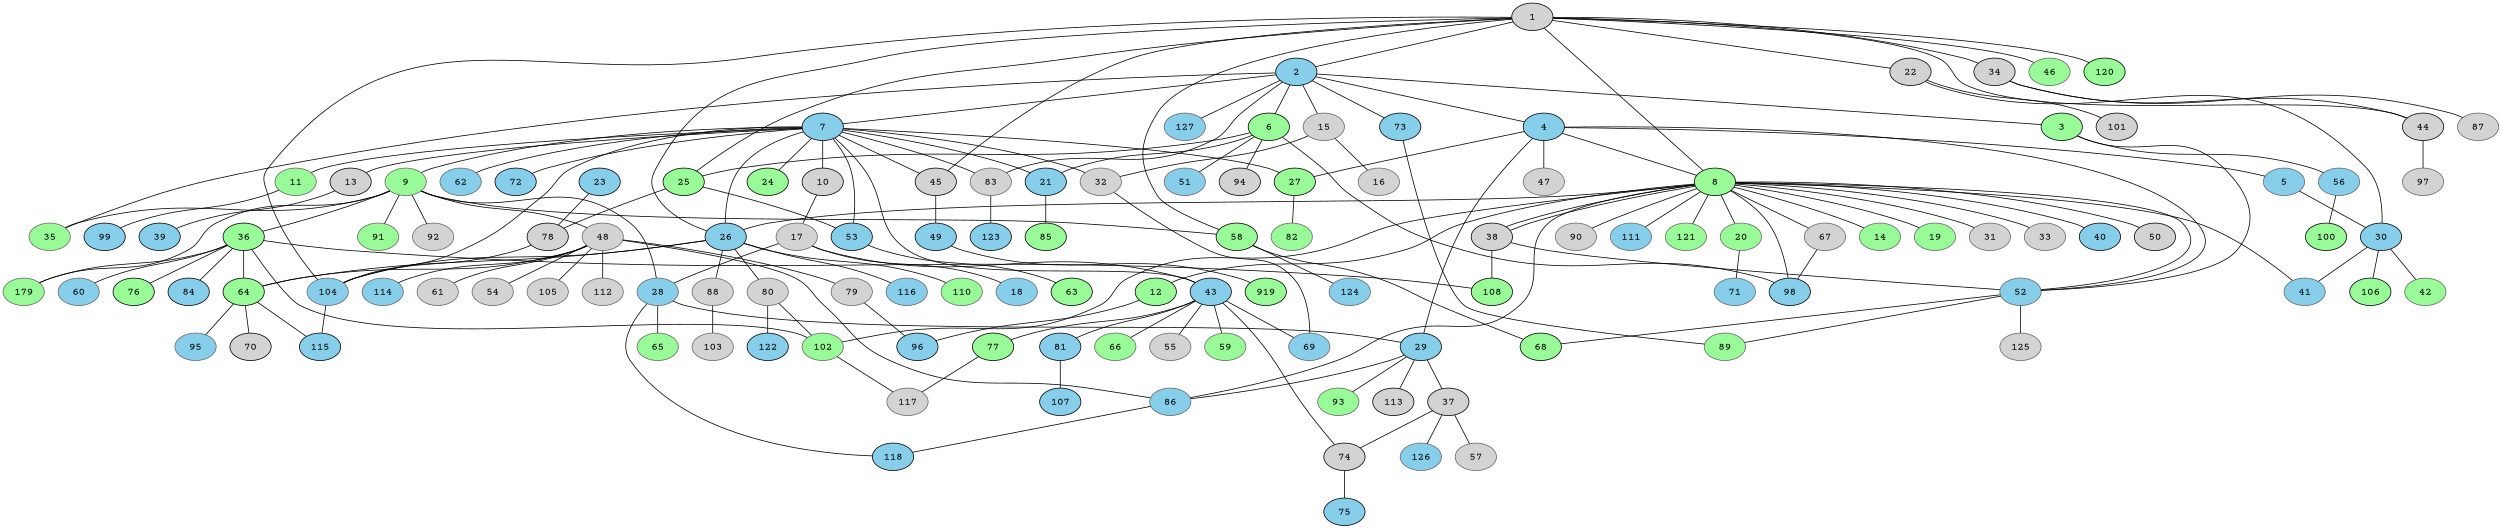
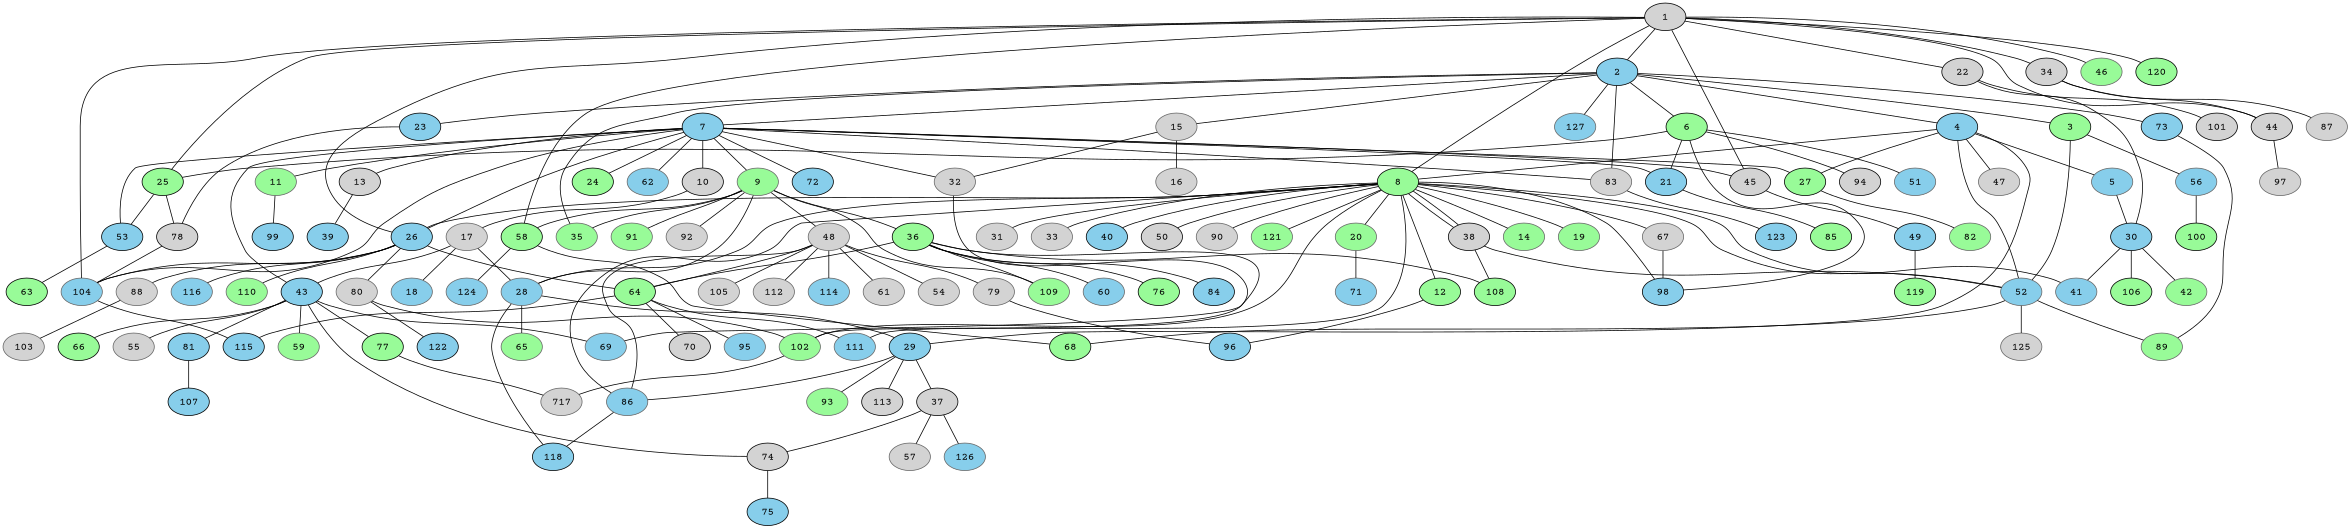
  graph {
    fontname="Courier Prime"
    node [color=gray40 fillcolor=skyblue fontname="Courier Prime" style=filled]
    edge [fontname="Courier Prime"]
    1 [color=black fillcolor=lightgrey]
    2 [color=black]
    8 [color=black fillcolor=palegreen]
    22 [color=black fillcolor=lightgrey]
    25 [color=black fillcolor=palegreen]
    26 [color=black]
    34 [color=black fillcolor=lightgrey]
    44 [color=black fillcolor=lightgrey]
    45 [color=black fillcolor=lightgrey]
    46 [fillcolor=palegreen]
    58 [color=black fillcolor=palegreen]
    104
    120 [color=black fillcolor=palegreen]
    3 [color=black fillcolor=palegreen]
    4 [color=black]
    6 [color=black fillcolor=palegreen]
    7 [color=black]
    15 [fillcolor=lightgrey]
    23 [color=black]
    35 [fillcolor=palegreen]
    73 [color=black]
    83 [fillcolor=lightgrey]
    127
    52
    98 [color=black]
    12 [color=black fillcolor=palegreen]
    14 [fillcolor=palegreen]
    19 [fillcolor=palegreen]
    20 [fillcolor=palegreen]
    28
    31 [fillcolor=lightgrey]
    33 [fillcolor=lightgrey]
    38 [color=black fillcolor=lightgrey]
    40 [color=black]
    41
    50 [color=black fillcolor=lightgrey]
    67 [fillcolor=lightgrey]
    86
    90 [fillcolor=lightgrey]
    102 [fillcolor=palegreen]
    111
    121 [fillcolor=palegreen]
    30 [color=black]
    101 [color=black fillcolor=lightgrey]
    53 [color=black]
    78 [color=black fillcolor=lightgrey]
    64 [color=black fillcolor=palegreen]
    80 [fillcolor=lightgrey]
    88 [fillcolor=lightgrey]
    110 [fillcolor=palegreen]
    116
    87 [fillcolor=lightgrey]
    97 [fillcolor=lightgrey]
    49 [color=black]
    68 [color=black fillcolor=palegreen]
    124
    115 [color=black]
    56
    5
    27 [color=black fillcolor=palegreen]
    29 [color=black]
    47 [fillcolor=lightgrey]
    21 [color=black]
    51
    94 [color=black fillcolor=lightgrey]
    9 [fillcolor=palegreen]
    10 [color=black fillcolor=lightgrey]
    11 [fillcolor=palegreen]
    13 [color=black fillcolor=lightgrey]
    24 [color=black fillcolor=palegreen]
    32 [fillcolor=lightgrey]
    43 [color=black]
    62
    72 [color=black]
    16 [fillcolor=lightgrey]
    89 [fillcolor=palegreen]
    123 [color=black]
    125 [fillcolor=lightgrey]
    100 [color=black fillcolor=palegreen]
    82 [fillcolor=palegreen]
    37 [color=black fillcolor=lightgrey]
    93 [fillcolor=palegreen]
    113 [color=black fillcolor=lightgrey]
    42 [fillcolor=palegreen]
    106 [color=black fillcolor=palegreen]
    85 [color=black fillcolor=palegreen]
    36 [color=black fillcolor=palegreen]
    48 [fillcolor=lightgrey]
    91 [fillcolor=palegreen]
    92 [fillcolor=lightgrey]
-   109 [fillcolor=palegreen label=179]
+   109 [fillcolor=palegreen]
    17 [fillcolor=lightgrey]
    99 [color=black]
    39 [color=black]
    69
    74 [color=black fillcolor=lightgrey]
    55 [fillcolor=lightgrey]
    59 [fillcolor=palegreen]
-   66 [fillcolor=palegreen]
+   66 [color=black fillcolor=palegreen]
    77 [color=black fillcolor=palegreen]
    81 [color=black]
    63 [color=black fillcolor=palegreen]
    96 [color=black]
    71
    65 [fillcolor=palegreen]
    118 [color=black]
    108 [color=black fillcolor=palegreen]
-   117 [fillcolor=lightgrey]
+   117 [fillcolor=lightgrey label=717]
    60
    76 [color=black fillcolor=palegreen]
    84 [color=black]
    54 [fillcolor=lightgrey]
    61 [fillcolor=lightgrey]
    79 [fillcolor=lightgrey]
    105 [fillcolor=lightgrey]
    112 [fillcolor=lightgrey]
    114
    18
    70 [color=black fillcolor=lightgrey]
    95
    122 [color=black]
    103 [fillcolor=lightgrey]
    57 [fillcolor=lightgrey]
    126
    75 [color=black]
    107 [color=black]
-   119 [color=black fillcolor=palegreen label=919]
+   119 [color=black fillcolor=palegreen]
    1 -- 2
    1 -- 8
    1 -- 22
    1 -- 25
    1 -- 26
    1 -- 34
    1 -- 44
    1 -- 45
    1 -- 46
    1 -- 58
    1 -- 104
    1 -- 120
    2 -- 3
    2 -- 4
    2 -- 6
    2 -- 7
    2 -- 15
+   2 -- 23
    2 -- 35
    2 -- 73
    2 -- 83
    2 -- 127
    8 -- 26
    8 -- 52
    8 -- 98
    8 -- 12
    8 -- 14
    8 -- 19
    8 -- 20
+   8 -- 28
    8 -- 31
    8 -- 33
    8 -- 38
    8 -- 38
    8 -- 40
    8 -- 41
    8 -- 50
    8 -- 67
    8 -- 86
    8 -- 90
    8 -- 102
    8 -- 111
    8 -- 121
    22 -- 30
    22 -- 101
    25 -- 53
    25 -- 78
    26 -- 104
    26 -- 64
    26 -- 80
    26 -- 88
    26 -- 110
    26 -- 116
    34 -- 44
    34 -- 87
    44 -- 97
    45 -- 49
    58 -- 68
    58 -- 124
    104 -- 115
    3 -- 52
    3 -- 56
    4 -- 8
    4 -- 52
    4 -- 5
    4 -- 27
    4 -- 29
    4 -- 47
    6 -- 25
    6 -- 98
    6 -- 21
    6 -- 51
    6 -- 94
    7 -- 26
    7 -- 45
    7 -- 104
    7 -- 83
    7 -- 53
    7 -- 27
    7 -- 21
    7 -- 9
    7 -- 10
    7 -- 11
    7 -- 13
    7 -- 24
    7 -- 32
    7 -- 43
    7 -- 62
    7 -- 72
    15 -- 32
    15 -- 16
    23 -- 78
    73 -- 89
    83 -- 123
    52 -- 68
    52 -- 89
    52 -- 125
    12 -- 96
    20 -- 71
    28 -- 29
    28 -- 65
    28 -- 118
    38 -- 52
    38 -- 108
    67 -- 98
    86 -- 118
    102 -- 117
    30 -- 41
    30 -- 42
    30 -- 106
    53 -- 63
    78 -- 104
+   64 -- 111
    64 -- 115
    64 -- 70
    64 -- 95
    80 -- 102
    80 -- 122
    88 -- 103
    49 -- 119
    56 -- 100
    5 -- 30
    27 -- 82
    29 -- 86
    29 -- 37
    29 -- 93
    29 -- 113
    21 -- 85
    9 -- 58
    9 -- 35
    9 -- 28
    9 -- 36
    9 -- 48
    9 -- 91
    9 -- 92
    9 -- 109
    10 -- 17
    11 -- 99
    13 -- 39
    32 -- 69
    43 -- 69
    43 -- 74
    43 -- 55
    43 -- 59
    43 -- 66
    43 -- 77
    43 -- 81
    37 -- 74
    37 -- 57
    37 -- 126
    36 -- 102
    36 -- 64
    36 -- 109
    36 -- 108
    36 -- 60
    36 -- 76
    36 -- 84
    48 -- 86
    48 -- 64
    48 -- 54
    48 -- 61
    48 -- 79
    48 -- 105
    48 -- 112
    48 -- 114
    17 -- 28
    17 -- 43
    17 -- 18
    74 -- 75
    77 -- 117
    81 -- 107
    79 -- 96
  }
